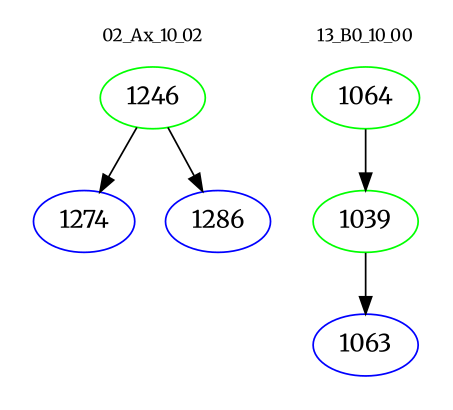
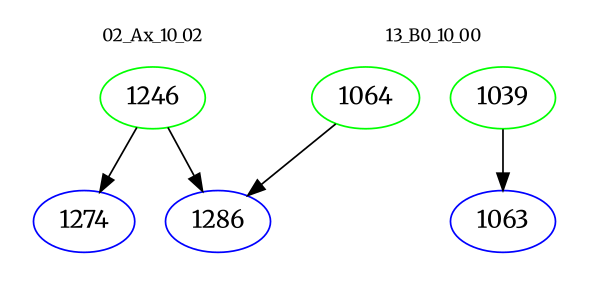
  digraph {
    fontname=Merriweather
    node [color=blue fontname=Merriweather]
    edge [color=black fontname=Merriweather]
    n1 [label=1274]
    n2 [color=green label=1246]
    n3 [label=1286]
    n4 [color=green label=1064]
    n5 [color=green label=1039]
    n6 [label=1063]
    subgraph cluster_1 {
      color=white
      fontsize=10
      label="02_Ax_10_02"
      n1
      n2
      n3
    }
    subgraph cluster_2 {
      color=white
      fontsize=10
      label="13_B0_10_00"
      n4
      n5
      n6
    }
    n2 -> n1
    n2 -> n3
-   n4 -> n5
+   n4 -> n3
    n5 -> n6
  }
